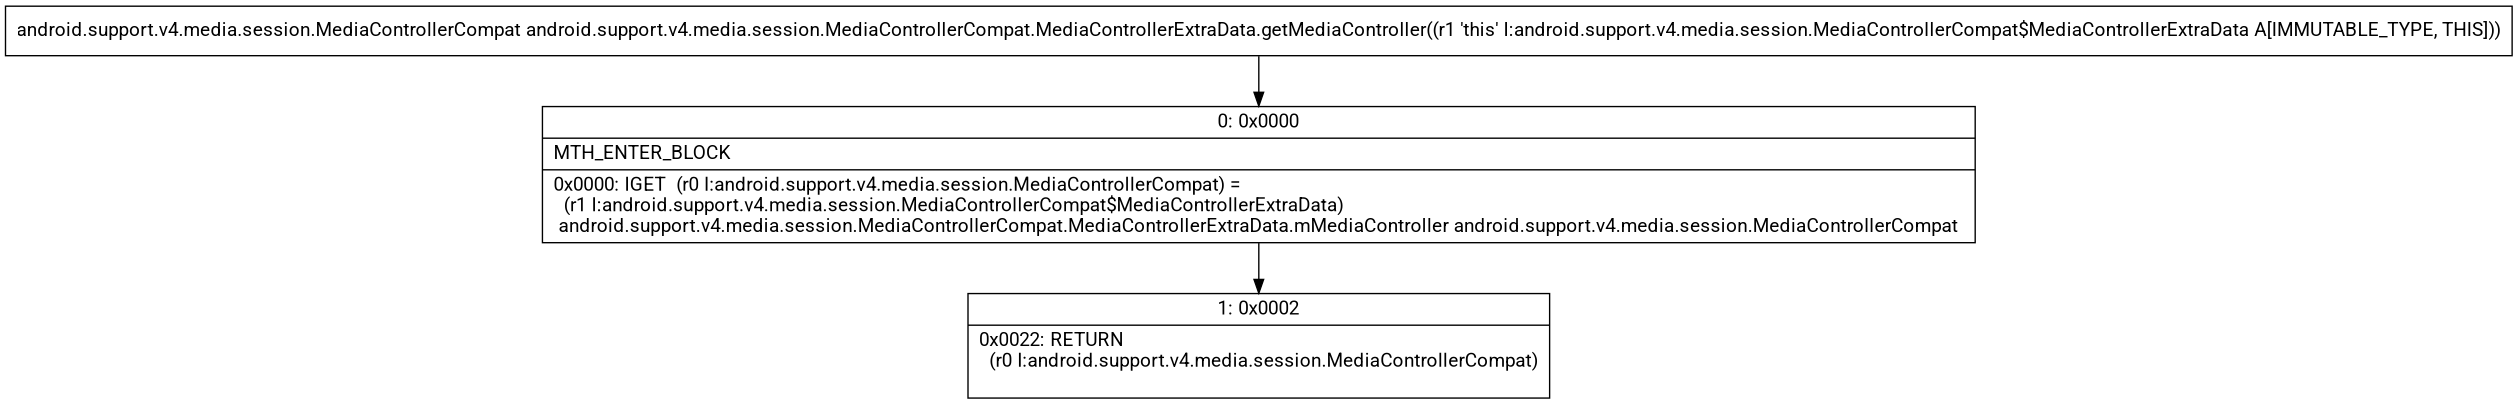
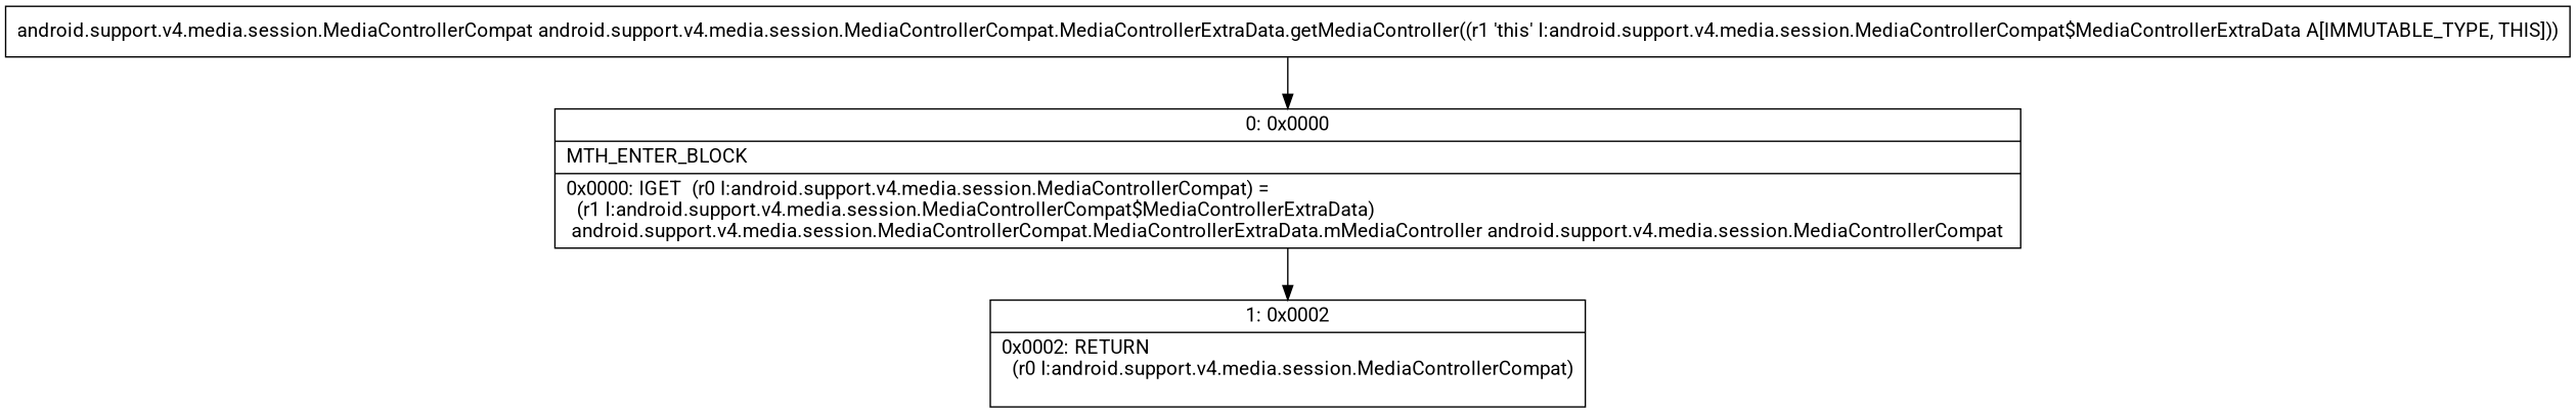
  digraph {
    fontname=Roboto
    node [shape=record fontname=Roboto]
    edge [fontname=Roboto]
    n1 [label="{0\:\ 0x0000|MTH_ENTER_BLOCK\l|0x0000: IGET  (r0 I:android.support.v4.media.session.MediaControllerCompat) = \l  (r1 I:android.support.v4.media.session.MediaControllerCompat$MediaControllerExtraData)\l android.support.v4.media.session.MediaControllerCompat.MediaControllerExtraData.mMediaController android.support.v4.media.session.MediaControllerCompat \l}"]
-   n2 [label="{1\:\ 0x0002|0x0022: RETURN  \l  (r0 I:android.support.v4.media.session.MediaControllerCompat)\l \l}"]
+   n2 [label="{1\:\ 0x0002|0x0002: RETURN  \l  (r0 I:android.support.v4.media.session.MediaControllerCompat)\l \l}"]
    n3 [label="{android.support.v4.media.session.MediaControllerCompat android.support.v4.media.session.MediaControllerCompat.MediaControllerExtraData.getMediaController((r1 'this' I:android.support.v4.media.session.MediaControllerCompat$MediaControllerExtraData A[IMMUTABLE_TYPE, THIS])) }"]
    n1 -> n2
    n3 -> n1
  }
